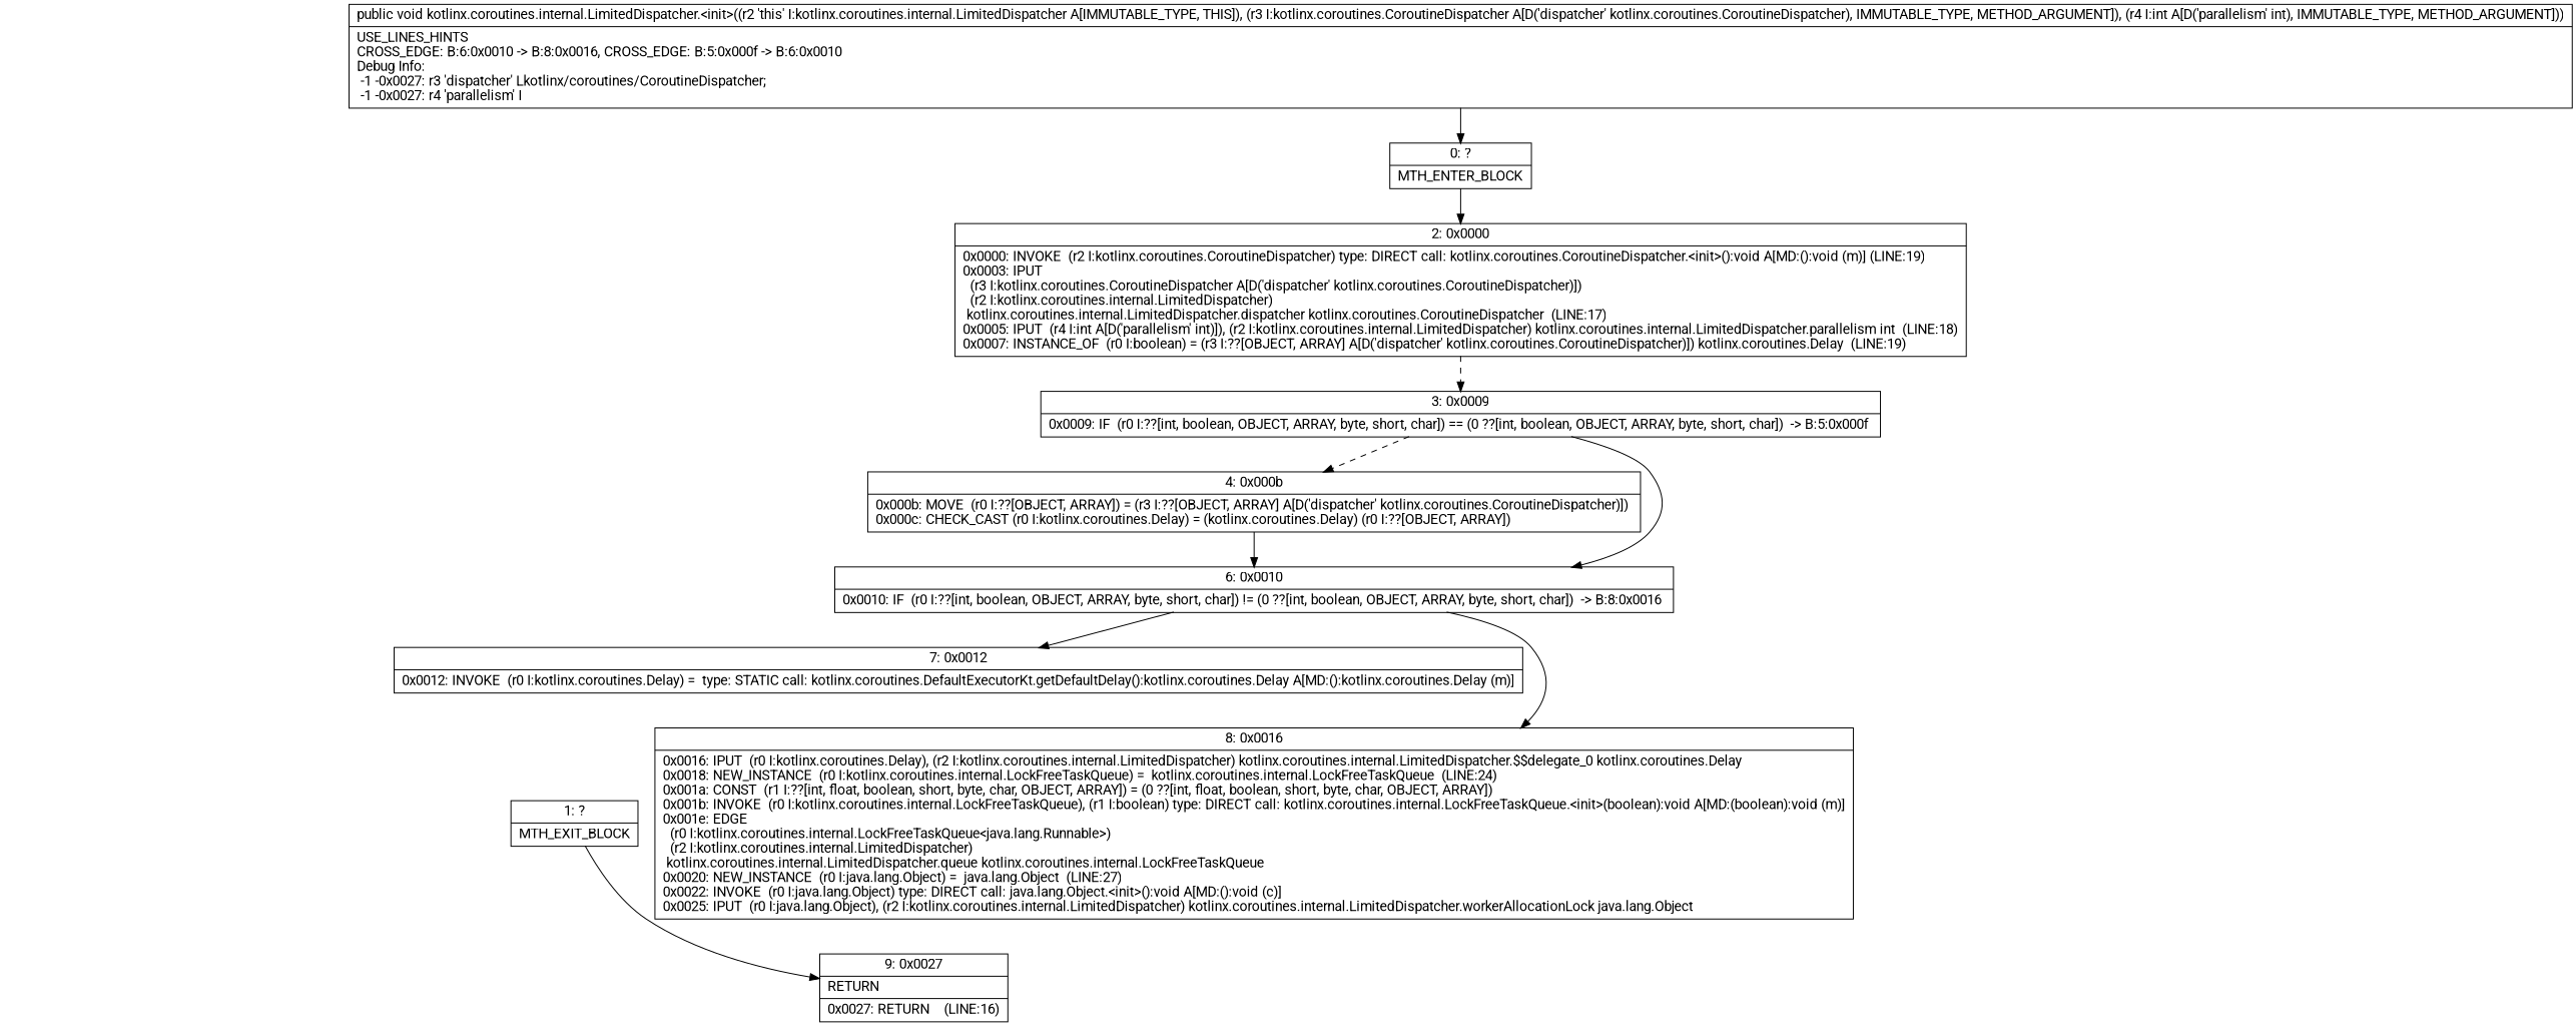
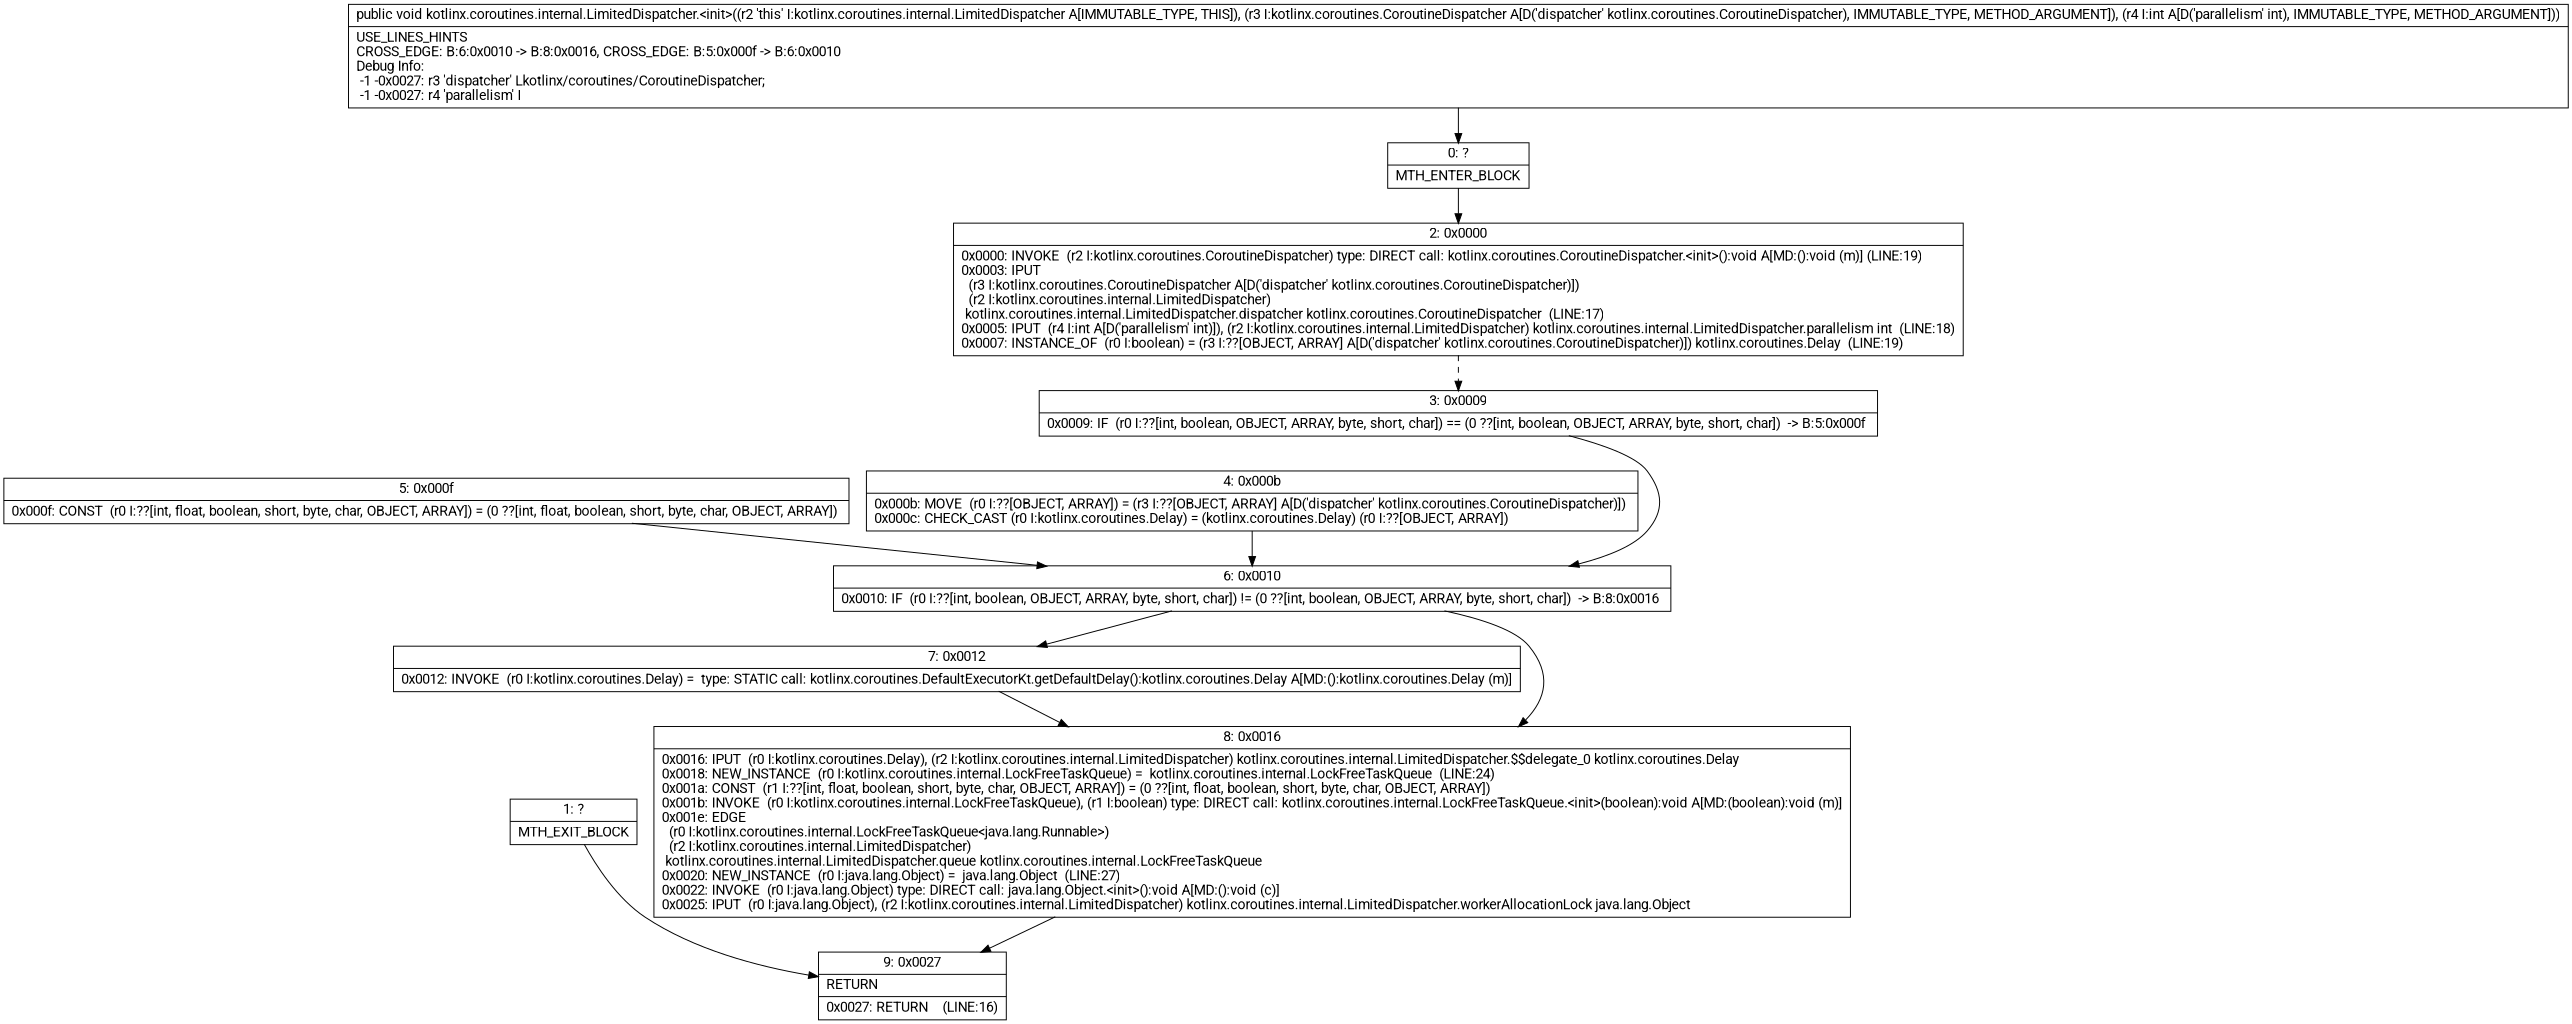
  digraph {
    fontname=Roboto
    node [fontname=Roboto shape=record]
    edge [fontname=Roboto]
    n1 [label="{0\:\ ?|MTH_ENTER_BLOCK\l}"]
    n2 [label="{2\:\ 0x0000|0x0000: INVOKE  (r2 I:kotlinx.coroutines.CoroutineDispatcher) type: DIRECT call: kotlinx.coroutines.CoroutineDispatcher.\<init\>():void A[MD:():void (m)] (LINE:19)\l0x0003: IPUT  \l  (r3 I:kotlinx.coroutines.CoroutineDispatcher A[D('dispatcher' kotlinx.coroutines.CoroutineDispatcher)])\l  (r2 I:kotlinx.coroutines.internal.LimitedDispatcher)\l kotlinx.coroutines.internal.LimitedDispatcher.dispatcher kotlinx.coroutines.CoroutineDispatcher  (LINE:17)\l0x0005: IPUT  (r4 I:int A[D('parallelism' int)]), (r2 I:kotlinx.coroutines.internal.LimitedDispatcher) kotlinx.coroutines.internal.LimitedDispatcher.parallelism int  (LINE:18)\l0x0007: INSTANCE_OF  (r0 I:boolean) = (r3 I:??[OBJECT, ARRAY] A[D('dispatcher' kotlinx.coroutines.CoroutineDispatcher)]) kotlinx.coroutines.Delay  (LINE:19)\l}"]
    n3 [label="{3\:\ 0x0009|0x0009: IF  (r0 I:??[int, boolean, OBJECT, ARRAY, byte, short, char]) == (0 ??[int, boolean, OBJECT, ARRAY, byte, short, char])  \-\> B:5:0x000f \l}"]
    n4 [label="{4\:\ 0x000b|0x000b: MOVE  (r0 I:??[OBJECT, ARRAY]) = (r3 I:??[OBJECT, ARRAY] A[D('dispatcher' kotlinx.coroutines.CoroutineDispatcher)]) \l0x000c: CHECK_CAST (r0 I:kotlinx.coroutines.Delay) = (kotlinx.coroutines.Delay) (r0 I:??[OBJECT, ARRAY]) \l}"]
    n5 [label="{6\:\ 0x0010|0x0010: IF  (r0 I:??[int, boolean, OBJECT, ARRAY, byte, short, char]) != (0 ??[int, boolean, OBJECT, ARRAY, byte, short, char])  \-\> B:8:0x0016 \l}"]
+   n6 [label="{5\:\ 0x000f|0x000f: CONST  (r0 I:??[int, float, boolean, short, byte, char, OBJECT, ARRAY]) = (0 ??[int, float, boolean, short, byte, char, OBJECT, ARRAY]) \l}"]
    n7 [label="{7\:\ 0x0012|0x0012: INVOKE  (r0 I:kotlinx.coroutines.Delay) =  type: STATIC call: kotlinx.coroutines.DefaultExecutorKt.getDefaultDelay():kotlinx.coroutines.Delay A[MD:():kotlinx.coroutines.Delay (m)]\l}"]
    n8 [label="{8\:\ 0x0016|0x0016: IPUT  (r0 I:kotlinx.coroutines.Delay), (r2 I:kotlinx.coroutines.internal.LimitedDispatcher) kotlinx.coroutines.internal.LimitedDispatcher.$$delegate_0 kotlinx.coroutines.Delay \l0x0018: NEW_INSTANCE  (r0 I:kotlinx.coroutines.internal.LockFreeTaskQueue) =  kotlinx.coroutines.internal.LockFreeTaskQueue  (LINE:24)\l0x001a: CONST  (r1 I:??[int, float, boolean, short, byte, char, OBJECT, ARRAY]) = (0 ??[int, float, boolean, short, byte, char, OBJECT, ARRAY]) \l0x001b: INVOKE  (r0 I:kotlinx.coroutines.internal.LockFreeTaskQueue), (r1 I:boolean) type: DIRECT call: kotlinx.coroutines.internal.LockFreeTaskQueue.\<init\>(boolean):void A[MD:(boolean):void (m)]\l0x001e: EDGE  \l  (r0 I:kotlinx.coroutines.internal.LockFreeTaskQueue\<java.lang.Runnable\>)\l  (r2 I:kotlinx.coroutines.internal.LimitedDispatcher)\l kotlinx.coroutines.internal.LimitedDispatcher.queue kotlinx.coroutines.internal.LockFreeTaskQueue \l0x0020: NEW_INSTANCE  (r0 I:java.lang.Object) =  java.lang.Object  (LINE:27)\l0x0022: INVOKE  (r0 I:java.lang.Object) type: DIRECT call: java.lang.Object.\<init\>():void A[MD:():void (c)]\l0x0025: IPUT  (r0 I:java.lang.Object), (r2 I:kotlinx.coroutines.internal.LimitedDispatcher) kotlinx.coroutines.internal.LimitedDispatcher.workerAllocationLock java.lang.Object \l}"]
    n9 [label="{9\:\ 0x0027|RETURN\l|0x0027: RETURN    (LINE:16)\l}"]
    n10 [label="{1\:\ ?|MTH_EXIT_BLOCK\l}"]
    n11 [label="{public void kotlinx.coroutines.internal.LimitedDispatcher.\<init\>((r2 'this' I:kotlinx.coroutines.internal.LimitedDispatcher A[IMMUTABLE_TYPE, THIS]), (r3 I:kotlinx.coroutines.CoroutineDispatcher A[D('dispatcher' kotlinx.coroutines.CoroutineDispatcher), IMMUTABLE_TYPE, METHOD_ARGUMENT]), (r4 I:int A[D('parallelism' int), IMMUTABLE_TYPE, METHOD_ARGUMENT]))  | USE_LINES_HINTS\lCROSS_EDGE: B:6:0x0010 \-\> B:8:0x0016, CROSS_EDGE: B:5:0x000f \-\> B:6:0x0010\lDebug Info:\l  \-1 \-0x0027: r3 'dispatcher' Lkotlinx\/coroutines\/CoroutineDispatcher;\l  \-1 \-0x0027: r4 'parallelism' I\l}"]
    n1 -> n2
    n2 -> n3 [style=dashed]
-   n3 -> n4 [style=dashed]
    n3 -> n5
    n4 -> n5
    n5 -> n7 [style=solid]
    n5 -> n8
+   n6 -> n5
+   n7 -> n8
+   n8 -> n9
    n10 -> n9
    n11 -> n1
  }
